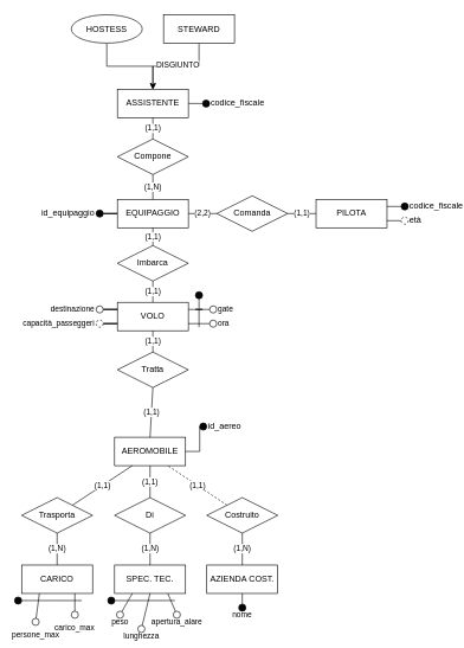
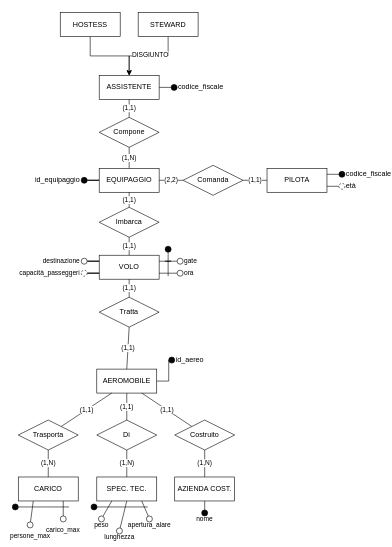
  <mxCell id="0" />
  <mxCell id="1" parent="0" />
  <mxCell id="2" value="AEROMOBILE" style="whiteSpace=wrap;html=1;align=center;" vertex="1" parent="1"><mxGeometry x="161" y="615" width="100" height="40" as="geometry" /></mxCell>
  <mxCell id="3" value="Di" style="shape=rhombus;perimeter=rhombusPerimeter;whiteSpace=wrap;html=1;align=center;" vertex="1" parent="1"><mxGeometry x="161" y="700" width="100" height="50" as="geometry" /></mxCell>
  <mxCell id="4" value="(1,1)" style="endArrow=none;html=1;rounded=0;exitX=0.5;exitY=1;exitDx=0;exitDy=0;entryX=0.5;entryY=0;entryDx=0;entryDy=0;" edge="1" parent="1" source="2" target="3"><mxGeometry relative="1" as="geometry"><mxPoint x="81" y="650" as="sourcePoint" /><mxPoint x="241" y="650" as="targetPoint" /></mxGeometry></mxCell>
  <mxCell id="5" value="(1,N)" style="endArrow=none;html=1;rounded=0;entryX=0.5;entryY=1;entryDx=0;entryDy=0;exitX=0.5;exitY=0;exitDx=0;exitDy=0;" edge="1" parent="1" source="15" target="3"><mxGeometry relative="1" as="geometry"><mxPoint x="211" y="780" as="sourcePoint" /><mxPoint x="251" y="660" as="targetPoint" /></mxGeometry></mxCell>
  <mxCell id="6" value="id_aereo" style="ellipse;whiteSpace=wrap;html=1;align=left;fontStyle=0;verticalAlign=middle;horizontal=1;labelPosition=right;verticalLabelPosition=middle;labelBackgroundColor=none;fillStyle=auto;fillColor=#050505;" vertex="1" parent="1"><mxGeometry x="281" y="595" width="10" height="10" as="geometry" /></mxCell>
  <mxCell id="7" style="edgeStyle=orthogonalEdgeStyle;rounded=0;orthogonalLoop=1;jettySize=auto;html=1;entryX=0;entryY=0.5;entryDx=0;entryDy=0;endArrow=none;endFill=0;" edge="1" parent="1" source="2" target="6"><mxGeometry relative="1" as="geometry" /></mxCell>
- <mxCell id="8" value="(1,1)" style="rounded=0;orthogonalLoop=1;jettySize=auto;html=1;entryX=0.75;entryY=1;entryDx=0;entryDy=0;endArrow=none;endFill=0;dashed=1;" edge="1" parent="1" source="9" target="2"><mxGeometry relative="1" as="geometry" /></mxCell>
+ <mxCell id="8" value="(1,1)" style="rounded=0;orthogonalLoop=1;jettySize=auto;html=1;entryX=0.75;entryY=1;entryDx=0;entryDy=0;endArrow=none;endFill=0;" edge="1" parent="1" source="9" target="2"><mxGeometry relative="1" as="geometry" /></mxCell>
  <mxCell id="9" value="Costruito" style="shape=rhombus;perimeter=rhombusPerimeter;whiteSpace=wrap;html=1;align=center;" vertex="1" parent="1"><mxGeometry x="291" y="700" width="100" height="50" as="geometry" /></mxCell>
  <mxCell id="10" value="(1,1)" style="rounded=0;orthogonalLoop=1;jettySize=auto;html=1;entryX=0.25;entryY=1;entryDx=0;entryDy=0;endArrow=none;endFill=0;" edge="1" parent="1" source="11" target="2"><mxGeometry relative="1" as="geometry" /></mxCell>
  <mxCell id="11" value="Trasporta" style="shape=rhombus;perimeter=rhombusPerimeter;whiteSpace=wrap;html=1;align=center;" vertex="1" parent="1"><mxGeometry x="30" y="700" width="100" height="50" as="geometry" /></mxCell>
  <mxCell id="12" value="CARICO" style="whiteSpace=wrap;html=1;align=center;" vertex="1" parent="1"><mxGeometry x="30" y="795" width="100" height="40" as="geometry" /></mxCell>
  <mxCell id="13" value="(1,N)" style="endArrow=none;html=1;rounded=0;entryX=0.5;entryY=1;entryDx=0;entryDy=0;exitX=0.5;exitY=0;exitDx=0;exitDy=0;" edge="1" parent="1" source="12" target="11"><mxGeometry relative="1" as="geometry"><mxPoint x="91.01" y="780" as="sourcePoint" /><mxPoint x="90.76" y="750" as="targetPoint" /></mxGeometry></mxCell>
  <mxCell id="14" value="(1,N)" style="endArrow=none;html=1;rounded=0;entryX=0.5;entryY=1;entryDx=0;entryDy=0;exitX=0.5;exitY=0;exitDx=0;exitDy=0;" edge="1" parent="1" source="16" target="9"><mxGeometry relative="1" as="geometry"><mxPoint x="341.13" y="780" as="sourcePoint" /><mxPoint x="340.88" y="750" as="targetPoint" /></mxGeometry></mxCell>
  <mxCell id="15" value="SPEC. TEC." style="whiteSpace=wrap;html=1;align=center;" vertex="1" parent="1"><mxGeometry x="161" y="795" width="100" height="40" as="geometry" /></mxCell>
  <mxCell id="16" value="AZIENDA COST." style="whiteSpace=wrap;html=1;align=center;" vertex="1" parent="1"><mxGeometry x="291" y="795" width="100" height="40" as="geometry" /></mxCell>
  <mxCell id="17" style="rounded=0;orthogonalLoop=1;jettySize=auto;html=1;entryX=0.75;entryY=1;entryDx=0;entryDy=0;endArrow=none;endFill=0;" edge="1" parent="1" source="18" target="12"><mxGeometry relative="1" as="geometry" /></mxCell>
  <mxCell id="18" value="carico_max" style="ellipse;whiteSpace=wrap;html=1;align=center;fontFamily=Helvetica;fontSize=11;fontColor=default;labelPosition=center;verticalLabelPosition=bottom;verticalAlign=top;" vertex="1" parent="1"><mxGeometry x="100" y="860" width="10" height="10" as="geometry" /></mxCell>
  <mxCell id="19" style="rounded=0;orthogonalLoop=1;jettySize=auto;html=1;entryX=0.25;entryY=1;entryDx=0;entryDy=0;endArrow=none;endFill=0;" edge="1" parent="1" source="20" target="12"><mxGeometry relative="1" as="geometry" /></mxCell>
  <mxCell id="20" value="persone_max" style="ellipse;whiteSpace=wrap;html=1;align=center;fontFamily=Helvetica;fontSize=11;fontColor=default;labelPosition=center;verticalLabelPosition=bottom;verticalAlign=top;" vertex="1" parent="1"><mxGeometry x="44.75" y="870" width="10" height="10" as="geometry" /></mxCell>
  <mxCell id="21" style="shape=connector;rounded=0;orthogonalLoop=1;jettySize=auto;html=1;entryX=0.25;entryY=1;entryDx=0;entryDy=0;labelBackgroundColor=default;strokeColor=default;align=center;verticalAlign=middle;fontFamily=Helvetica;fontSize=11;fontColor=default;endArrow=none;endFill=0;" edge="1" parent="1" source="22" target="15"><mxGeometry relative="1" as="geometry"><mxPoint x="173.5" y="880" as="targetPoint" /></mxGeometry></mxCell>
  <mxCell id="22" value="peso" style="ellipse;whiteSpace=wrap;html=1;align=center;fontFamily=Helvetica;fontSize=11;fontColor=default;labelPosition=center;verticalLabelPosition=bottom;verticalAlign=middle;" vertex="1" parent="1"><mxGeometry x="163.75" y="860" width="10" height="10" as="geometry" /></mxCell>
  <mxCell id="23" style="shape=connector;rounded=0;orthogonalLoop=1;jettySize=auto;html=1;entryX=0.5;entryY=1;entryDx=0;entryDy=0;labelBackgroundColor=default;strokeColor=default;align=center;verticalAlign=middle;fontFamily=Helvetica;fontSize=11;fontColor=default;endArrow=none;endFill=0;" edge="1" parent="1" source="24" target="15"><mxGeometry relative="1" as="geometry"><mxPoint x="208.5" y="886" as="targetPoint" /></mxGeometry></mxCell>
  <mxCell id="24" value="lunghezza" style="ellipse;whiteSpace=wrap;html=1;align=center;fontFamily=Helvetica;fontSize=11;fontColor=default;labelPosition=center;verticalLabelPosition=bottom;verticalAlign=middle;" vertex="1" parent="1"><mxGeometry x="193.75" y="880" width="10" height="10" as="geometry" /></mxCell>
  <mxCell id="25" style="shape=connector;rounded=0;orthogonalLoop=1;jettySize=auto;html=1;entryX=0.75;entryY=1;entryDx=0;entryDy=0;labelBackgroundColor=default;strokeColor=default;align=center;verticalAlign=middle;fontFamily=Helvetica;fontSize=11;fontColor=default;endArrow=none;endFill=0;" edge="1" parent="1" source="26" target="15"><mxGeometry relative="1" as="geometry"><mxPoint x="244.5" y="880" as="targetPoint" /></mxGeometry></mxCell>
  <mxCell id="26" value="apertura_alare" style="ellipse;whiteSpace=wrap;html=1;align=center;fontFamily=Helvetica;fontSize=11;fontColor=default;labelPosition=center;verticalLabelPosition=bottom;verticalAlign=middle;" vertex="1" parent="1"><mxGeometry x="243.75" y="860" width="10" height="10" as="geometry" /></mxCell>
  <mxCell id="27" style="shape=connector;rounded=0;orthogonalLoop=1;jettySize=auto;html=1;entryX=0.5;entryY=1;entryDx=0;entryDy=0;labelBackgroundColor=default;strokeColor=default;align=center;verticalAlign=middle;fontFamily=Helvetica;fontSize=11;fontColor=default;endArrow=none;endFill=0;" edge="1" parent="1" source="28" target="16"><mxGeometry relative="1" as="geometry"><mxPoint x="347.63" y="854" as="targetPoint" /></mxGeometry></mxCell>
  <mxCell id="28" value="nome" style="ellipse;whiteSpace=wrap;html=1;align=center;fontFamily=Helvetica;fontSize=11;fontColor=default;labelPosition=center;verticalLabelPosition=bottom;verticalAlign=middle;fillColor=#050505;" vertex="1" parent="1"><mxGeometry x="336" y="850" width="10" height="10" as="geometry" /></mxCell>
  <mxCell id="29" style="edgeStyle=orthogonalEdgeStyle;rounded=0;orthogonalLoop=1;jettySize=auto;html=1;startArrow=none;startFill=0;endArrow=none;endFill=0;" edge="1" parent="1" source="30"><mxGeometry relative="1" as="geometry"><mxPoint x="114.75" y="845" as="targetPoint" /></mxGeometry></mxCell>
  <mxCell id="30" value="" style="ellipse;whiteSpace=wrap;html=1;align=center;fontFamily=Helvetica;fontSize=11;fontColor=default;labelPosition=center;verticalLabelPosition=bottom;verticalAlign=middle;fillColor=#050505;" vertex="1" parent="1"><mxGeometry x="20" y="840" width="10" height="10" as="geometry" /></mxCell>
  <mxCell id="31" style="edgeStyle=orthogonalEdgeStyle;rounded=0;orthogonalLoop=1;jettySize=auto;html=1;startArrow=none;startFill=0;endArrow=none;endFill=0;" edge="1" parent="1" source="32"><mxGeometry relative="1" as="geometry"><mxPoint x="246.13" y="845" as="targetPoint" /></mxGeometry></mxCell>
  <mxCell id="32" value="" style="ellipse;whiteSpace=wrap;html=1;align=center;fontFamily=Helvetica;fontSize=11;fontColor=default;labelPosition=center;verticalLabelPosition=bottom;verticalAlign=middle;fillColor=#050505;" vertex="1" parent="1"><mxGeometry x="151.38" y="840" width="10" height="10" as="geometry" /></mxCell>
  <mxCell id="33" style="edgeStyle=orthogonalEdgeStyle;rounded=0;orthogonalLoop=1;jettySize=auto;html=1;entryX=0.5;entryY=0;entryDx=0;entryDy=0;" edge="1" parent="1" source="34" target="39"><mxGeometry relative="1" as="geometry"><mxPoint x="150" y="20" as="targetPoint" /></mxGeometry></mxCell>
- <mxCell id="34" value="HOSTESS" style="ellipse;whiteSpace=wrap;html=1;align=center;" vertex="1" parent="1"><mxGeometry x="100" y="20" width="100" height="40" as="geometry" /></mxCell>
+ <mxCell id="34" value="HOSTESS" style="whiteSpace=wrap;html=1;align=center;" vertex="1" parent="1"><mxGeometry x="100" y="20" width="100" height="40" as="geometry" /></mxCell>
  <mxCell id="35" style="edgeStyle=orthogonalEdgeStyle;rounded=0;orthogonalLoop=1;jettySize=auto;html=1;entryX=0.5;entryY=0;entryDx=0;entryDy=0;" edge="1" parent="1" source="37" target="39"><mxGeometry relative="1" as="geometry"><mxPoint x="285" y="20" as="targetPoint" /></mxGeometry></mxCell>
  <mxCell id="36" value="DISGIUNTO" style="edgeLabel;html=1;align=center;verticalAlign=middle;resizable=0;points=[];fontSize=11;fontFamily=Helvetica;fontColor=default;" connectable="0" vertex="1" parent="35"><mxGeometry x="0.081" y="-2" relative="1" as="geometry"><mxPoint x="7" as="offset" /></mxGeometry></mxCell>
  <mxCell id="37" value="STEWARD" style="whiteSpace=wrap;html=1;align=center;" vertex="1" parent="1"><mxGeometry x="230" y="20" width="100" height="40" as="geometry" /></mxCell>
  <mxCell id="38" style="edgeStyle=orthogonalEdgeStyle;rounded=0;orthogonalLoop=1;jettySize=auto;html=1;exitX=1;exitY=0.5;exitDx=0;exitDy=0;entryX=0;entryY=0.5;entryDx=0;entryDy=0;endArrow=none;endFill=0;" edge="1" parent="1" source="39" target="56"><mxGeometry relative="1" as="geometry" /></mxCell>
  <mxCell id="39" value="ASSISTENTE" style="whiteSpace=wrap;html=1;align=center;" vertex="1" parent="1"><mxGeometry x="165" y="125" width="100" height="40" as="geometry" /></mxCell>
  <mxCell id="40" style="edgeStyle=orthogonalEdgeStyle;rounded=0;orthogonalLoop=1;jettySize=auto;html=1;entryX=1;entryY=0.5;entryDx=0;entryDy=0;endArrow=none;endFill=0;" edge="1" parent="1" source="41" target="57"><mxGeometry relative="1" as="geometry" /></mxCell>
  <mxCell id="41" value="EQUIPAGGIO" style="whiteSpace=wrap;html=1;align=center;" vertex="1" parent="1"><mxGeometry x="165" y="280" width="100" height="40" as="geometry" /></mxCell>
  <mxCell id="42" value="PILOTA" style="whiteSpace=wrap;html=1;align=center;" vertex="1" parent="1"><mxGeometry x="445" y="280" width="100" height="40" as="geometry" /></mxCell>
  <mxCell id="43" value="VOLO" style="whiteSpace=wrap;html=1;align=center;" vertex="1" parent="1"><mxGeometry x="165" y="425" width="100" height="40" as="geometry" /></mxCell>
  <mxCell id="44" value="Compone" style="shape=rhombus;perimeter=rhombusPerimeter;whiteSpace=wrap;html=1;align=center;" vertex="1" parent="1"><mxGeometry x="165" y="195" width="100" height="50" as="geometry" /></mxCell>
  <mxCell id="45" value="Comanda" style="shape=rhombus;perimeter=rhombusPerimeter;whiteSpace=wrap;html=1;align=center;" vertex="1" parent="1"><mxGeometry x="305" y="275" width="100" height="50" as="geometry" /></mxCell>
  <mxCell id="46" value="Imbarca" style="shape=rhombus;perimeter=rhombusPerimeter;whiteSpace=wrap;html=1;align=center;" vertex="1" parent="1"><mxGeometry x="165" y="345" width="100" height="50" as="geometry" /></mxCell>
  <mxCell id="47" value="Tratta" style="shape=rhombus;perimeter=rhombusPerimeter;whiteSpace=wrap;html=1;align=center;" vertex="1" parent="1"><mxGeometry x="165" y="495" width="100" height="50" as="geometry" /></mxCell>
  <mxCell id="48" value="(1,1)" style="endArrow=none;html=1;rounded=0;exitX=0.5;exitY=1;exitDx=0;exitDy=0;entryX=0.5;entryY=0;entryDx=0;entryDy=0;" edge="1" parent="1" source="43" target="47"><mxGeometry relative="1" as="geometry"><mxPoint x="125" y="495" as="sourcePoint" /><mxPoint x="285" y="495" as="targetPoint" /></mxGeometry></mxCell>
  <mxCell id="49" value="(1,1)" style="endArrow=none;html=1;rounded=0;exitX=0.5;exitY=1;exitDx=0;exitDy=0;entryX=0.5;entryY=0;entryDx=0;entryDy=0;" edge="1" parent="1" source="47" target="2"><mxGeometry relative="1" as="geometry"><mxPoint x="125" y="515" as="sourcePoint" /><mxPoint x="215" y="575" as="targetPoint" /></mxGeometry></mxCell>
  <mxCell id="50" value="(1,1)" style="endArrow=none;html=1;rounded=0;entryX=0.5;entryY=0;entryDx=0;entryDy=0;exitX=0.5;exitY=1;exitDx=0;exitDy=0;" edge="1" parent="1" source="46" target="43"><mxGeometry relative="1" as="geometry"><mxPoint x="215" y="395" as="sourcePoint" /><mxPoint x="375" y="395" as="targetPoint" /></mxGeometry></mxCell>
  <mxCell id="51" value="(1,1)" style="endArrow=none;html=1;rounded=0;entryX=0.5;entryY=0;entryDx=0;entryDy=0;exitX=0.5;exitY=1;exitDx=0;exitDy=0;" edge="1" parent="1" source="41" target="46"><mxGeometry relative="1" as="geometry"><mxPoint x="225" y="405" as="sourcePoint" /><mxPoint x="225" y="435" as="targetPoint" /></mxGeometry></mxCell>
  <mxCell id="52" value="&lt;span style=&quot;color: rgb(0, 0, 0); font-family: Helvetica; font-size: 11px; font-style: normal; font-variant-ligatures: normal; font-variant-caps: normal; font-weight: 400; letter-spacing: normal; orphans: 2; text-align: center; text-indent: 0px; text-transform: none; widows: 2; word-spacing: 0px; -webkit-text-stroke-width: 0px; background-color: rgb(255, 255, 255); text-decoration-thickness: initial; text-decoration-style: initial; text-decoration-color: initial; float: none; display: inline !important;&quot;&gt;(2,2)&lt;/span&gt;" style="endArrow=none;html=1;rounded=0;entryX=0;entryY=0.5;entryDx=0;entryDy=0;exitX=1;exitY=0.5;exitDx=0;exitDy=0;" edge="1" parent="1" source="41" target="45"><mxGeometry relative="1" as="geometry"><mxPoint x="225" y="330" as="sourcePoint" /><mxPoint x="225" y="350" as="targetPoint" /></mxGeometry></mxCell>
  <mxCell id="53" value="&lt;span style=&quot;color: rgb(0, 0, 0); font-family: Helvetica; font-size: 11px; font-style: normal; font-variant-ligatures: normal; font-variant-caps: normal; font-weight: 400; letter-spacing: normal; orphans: 2; text-align: center; text-indent: 0px; text-transform: none; widows: 2; word-spacing: 0px; -webkit-text-stroke-width: 0px; background-color: rgb(255, 255, 255); text-decoration-thickness: initial; text-decoration-style: initial; text-decoration-color: initial; float: none; display: inline !important;&quot;&gt;(1,1)&lt;/span&gt;" style="endArrow=none;html=1;rounded=0;entryX=1;entryY=0.5;entryDx=0;entryDy=0;exitX=0;exitY=0.5;exitDx=0;exitDy=0;" edge="1" parent="1" source="42" target="45"><mxGeometry relative="1" as="geometry"><mxPoint x="275" y="310" as="sourcePoint" /><mxPoint x="325" y="305" as="targetPoint" /></mxGeometry></mxCell>
  <mxCell id="54" value="&lt;span style=&quot;color: rgb(0, 0, 0); font-family: Helvetica; font-size: 11px; font-style: normal; font-variant-ligatures: normal; font-variant-caps: normal; font-weight: 400; letter-spacing: normal; orphans: 2; text-align: center; text-indent: 0px; text-transform: none; widows: 2; word-spacing: 0px; -webkit-text-stroke-width: 0px; background-color: rgb(255, 255, 255); text-decoration-thickness: initial; text-decoration-style: initial; text-decoration-color: initial; float: none; display: inline !important;&quot;&gt;(1,N)&lt;/span&gt;" style="endArrow=none;html=1;rounded=0;entryX=0.5;entryY=0;entryDx=0;entryDy=0;exitX=0.5;exitY=1;exitDx=0;exitDy=0;" edge="1" parent="1" source="44" target="41"><mxGeometry relative="1" as="geometry"><mxPoint x="225" y="335" as="sourcePoint" /><mxPoint x="225" y="355" as="targetPoint" /></mxGeometry></mxCell>
  <mxCell id="55" value="(1,1)" style="endArrow=none;html=1;rounded=0;entryX=0.5;entryY=0;entryDx=0;entryDy=0;exitX=0.5;exitY=1;exitDx=0;exitDy=0;" edge="1" parent="1" source="39" target="44"><mxGeometry relative="1" as="geometry"><mxPoint x="214.8" y="155" as="sourcePoint" /><mxPoint x="214.8" y="175" as="targetPoint" /></mxGeometry></mxCell>
  <mxCell id="56" value="codice_fiscale" style="ellipse;whiteSpace=wrap;html=1;align=left;fontStyle=0;verticalAlign=middle;horizontal=1;labelPosition=right;verticalLabelPosition=middle;labelBackgroundColor=none;fillStyle=auto;fillColor=#050505;" vertex="1" parent="1"><mxGeometry x="285" y="140" width="10" height="10" as="geometry" /></mxCell>
  <mxCell id="57" value="id_equipaggio" style="ellipse;whiteSpace=wrap;html=1;align=right;fontStyle=0;verticalAlign=middle;horizontal=1;labelPosition=left;verticalLabelPosition=middle;labelBackgroundColor=none;fillStyle=auto;fillColor=#050505;" vertex="1" parent="1"><mxGeometry x="135" y="295" width="10" height="10" as="geometry" /></mxCell>
  <mxCell id="58" value="codice_fiscale" style="ellipse;whiteSpace=wrap;html=1;align=left;fontStyle=0;verticalAlign=middle;horizontal=1;labelPosition=right;verticalLabelPosition=middle;labelBackgroundColor=none;fillStyle=auto;fillColor=#050505;" vertex="1" parent="1"><mxGeometry x="565" y="285" width="10" height="10" as="geometry" /></mxCell>
  <mxCell id="59" style="edgeStyle=orthogonalEdgeStyle;shape=connector;rounded=0;orthogonalLoop=1;jettySize=auto;html=1;entryX=0;entryY=0.25;entryDx=0;entryDy=0;labelBackgroundColor=default;strokeColor=default;align=center;verticalAlign=middle;fontFamily=Helvetica;fontSize=11;fontColor=default;endArrow=none;endFill=0;" edge="1" parent="1" source="60" target="43"><mxGeometry relative="1" as="geometry" /></mxCell>
  <mxCell id="60" value="destinazione" style="ellipse;whiteSpace=wrap;html=1;align=right;fontFamily=Helvetica;fontSize=11;fontColor=default;labelPosition=left;verticalLabelPosition=middle;verticalAlign=middle;" vertex="1" parent="1"><mxGeometry x="135" y="430" width="10" height="10" as="geometry" /></mxCell>
  <mxCell id="61" style="edgeStyle=orthogonalEdgeStyle;shape=connector;rounded=0;orthogonalLoop=1;jettySize=auto;html=1;entryX=1;entryY=0.25;entryDx=0;entryDy=0;labelBackgroundColor=default;strokeColor=default;align=center;verticalAlign=middle;fontFamily=Helvetica;fontSize=11;fontColor=default;endArrow=none;endFill=0;" edge="1" parent="1" source="62" target="43"><mxGeometry relative="1" as="geometry" /></mxCell>
  <mxCell id="62" value="gate" style="ellipse;whiteSpace=wrap;html=1;align=left;fontFamily=Helvetica;fontSize=11;fontColor=default;labelPosition=right;verticalLabelPosition=middle;verticalAlign=middle;" vertex="1" parent="1"><mxGeometry x="295" y="430" width="10" height="10" as="geometry" /></mxCell>
  <mxCell id="63" style="edgeStyle=orthogonalEdgeStyle;shape=connector;rounded=0;orthogonalLoop=1;jettySize=auto;html=1;entryX=1;entryY=0.75;entryDx=0;entryDy=0;labelBackgroundColor=default;strokeColor=default;align=center;verticalAlign=middle;fontFamily=Helvetica;fontSize=11;fontColor=default;endArrow=none;endFill=0;" edge="1" parent="1" source="64" target="43"><mxGeometry relative="1" as="geometry"><Array as="points"><mxPoint x="285" y="455" /><mxPoint x="285" y="455" /></Array></mxGeometry></mxCell>
  <mxCell id="64" value="ora" style="ellipse;whiteSpace=wrap;html=1;align=left;fontFamily=Helvetica;fontSize=11;fontColor=default;labelPosition=right;verticalLabelPosition=middle;verticalAlign=middle;" vertex="1" parent="1"><mxGeometry x="295" y="450" width="10" height="10" as="geometry" /></mxCell>
  <mxCell id="65" style="edgeStyle=orthogonalEdgeStyle;shape=connector;rounded=0;orthogonalLoop=1;jettySize=auto;html=1;entryX=0;entryY=0.75;entryDx=0;entryDy=0;labelBackgroundColor=default;strokeColor=default;align=center;verticalAlign=middle;fontFamily=Helvetica;fontSize=11;fontColor=default;endArrow=none;endFill=0;" edge="1" parent="1" source="66" target="43"><mxGeometry relative="1" as="geometry" /></mxCell>
  <mxCell id="66" value="capacità_passeggeri" style="ellipse;whiteSpace=wrap;html=1;align=right;dashed=1;fontFamily=Helvetica;fontSize=11;fontColor=default;labelPosition=left;verticalLabelPosition=middle;verticalAlign=middle;" vertex="1" parent="1"><mxGeometry x="135" y="450" width="10" height="10" as="geometry" /></mxCell>
  <mxCell id="67" style="edgeStyle=orthogonalEdgeStyle;shape=connector;rounded=0;orthogonalLoop=1;jettySize=auto;html=1;labelBackgroundColor=default;strokeColor=default;align=center;verticalAlign=middle;fontFamily=Helvetica;fontSize=11;fontColor=default;endArrow=none;endFill=0;" edge="1" parent="1" source="68"><mxGeometry relative="1" as="geometry"><mxPoint x="280" y="460" as="targetPoint" /></mxGeometry></mxCell>
  <mxCell id="68" value="" style="ellipse;whiteSpace=wrap;html=1;align=center;fontFamily=Helvetica;fontSize=11;fontColor=default;fillColor=#050505;" vertex="1" parent="1"><mxGeometry x="275" y="410" width="10" height="10" as="geometry" /></mxCell>
  <mxCell id="69" value="età" style="ellipse;whiteSpace=wrap;html=1;align=left;fontStyle=0;verticalAlign=middle;horizontal=1;labelPosition=right;verticalLabelPosition=middle;labelBackgroundColor=none;fillStyle=auto;fillColor=#FFFFFF;dashed=1;" vertex="1" parent="1"><mxGeometry x="565" y="305" width="10" height="10" as="geometry" /></mxCell>
  <mxCell id="70" style="edgeStyle=orthogonalEdgeStyle;rounded=0;orthogonalLoop=1;jettySize=auto;html=1;exitX=1;exitY=0.25;exitDx=0;exitDy=0;entryX=0;entryY=0.5;entryDx=0;entryDy=0;endArrow=none;endFill=0;" edge="1" parent="1" source="42" target="58"><mxGeometry relative="1" as="geometry" /></mxCell>
  <mxCell id="71" style="edgeStyle=orthogonalEdgeStyle;rounded=0;orthogonalLoop=1;jettySize=auto;html=1;exitX=1;exitY=0.75;exitDx=0;exitDy=0;entryX=0;entryY=0.5;entryDx=0;entryDy=0;endArrow=none;endFill=0;" edge="1" parent="1" source="42" target="69"><mxGeometry relative="1" as="geometry" /></mxCell>
